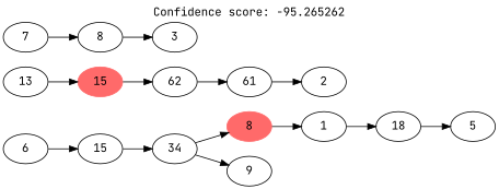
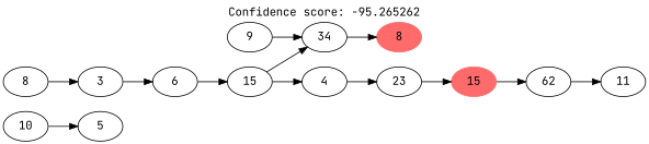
  digraph {
    fontname="JetBrains Mono"
    label="Confidence score: -95.265262"
    labelloc=t
    rankdir=LR
    node [fontname="JetBrains Mono"]
    edge [fontname="JetBrains Mono"]
-   n1 [label=18]
+   n1 [label=10]
    n2 [label=5]
-   n3 [label=1]
    n4 [color=indianred1 label=8 style=filled]
    n5 [label=34]
    n6 [label=9]
-   n7 [label=61]
-   n8 [label=2]
+   n7 [label=11]
    n9 [label=62]
    n10 [color=indianred1 label=15 style=filled]
-   n11 [label=13]
+   n11 [label=23]
+   n12 [label=4]
    n13 [label=15]
    n14 [label=6]
    n15 [label=3]
    n16 [label=8]
-   n17 [label=7]
    n1 -> n2
-   n3 -> n1
-   n4 -> n3
    n5 -> n4
-   n5 -> n6
-   n7 -> n8
+   n6 -> n5
    n9 -> n7
    n10 -> n9
    n11 -> n10
+   n12 -> n11
    n13 -> n5
+   n13 -> n12
    n14 -> n13
+   n15 -> n14
    n16 -> n15
-   n17 -> n16
  }
